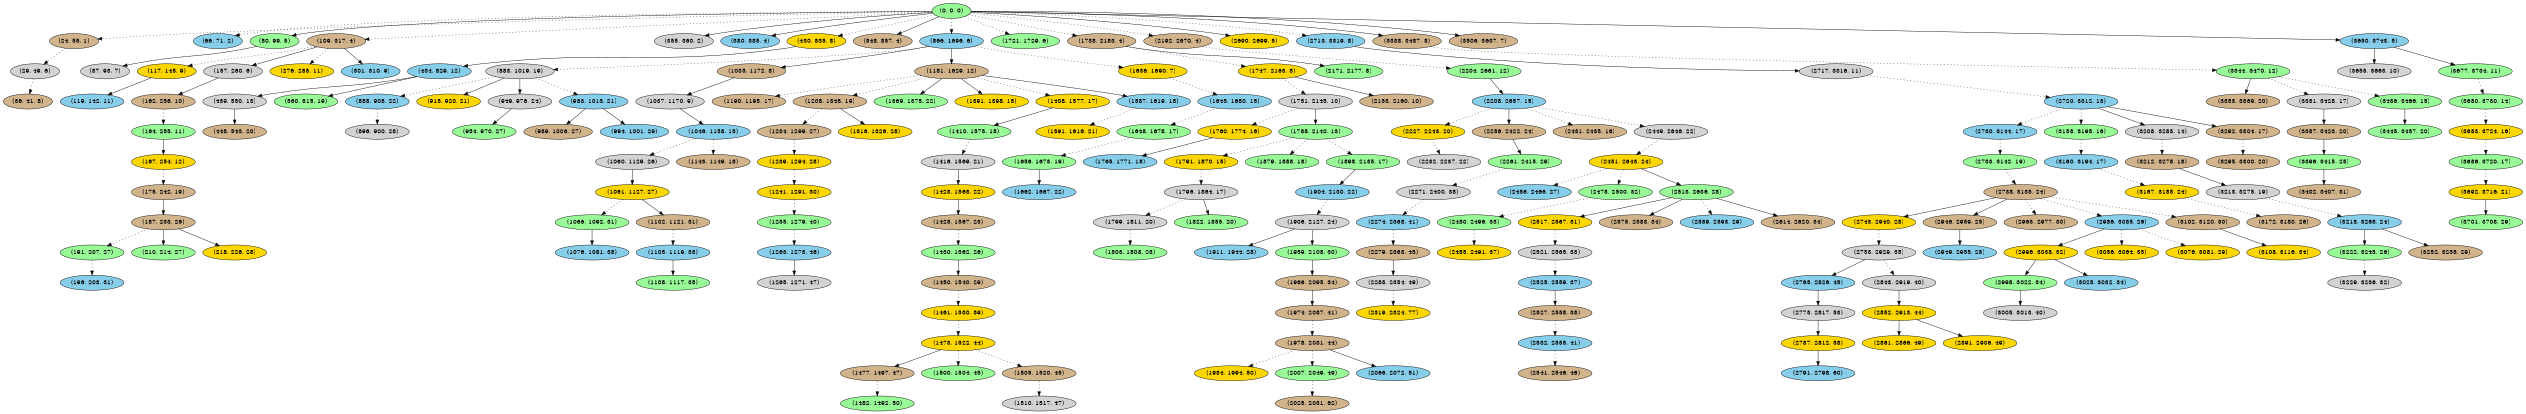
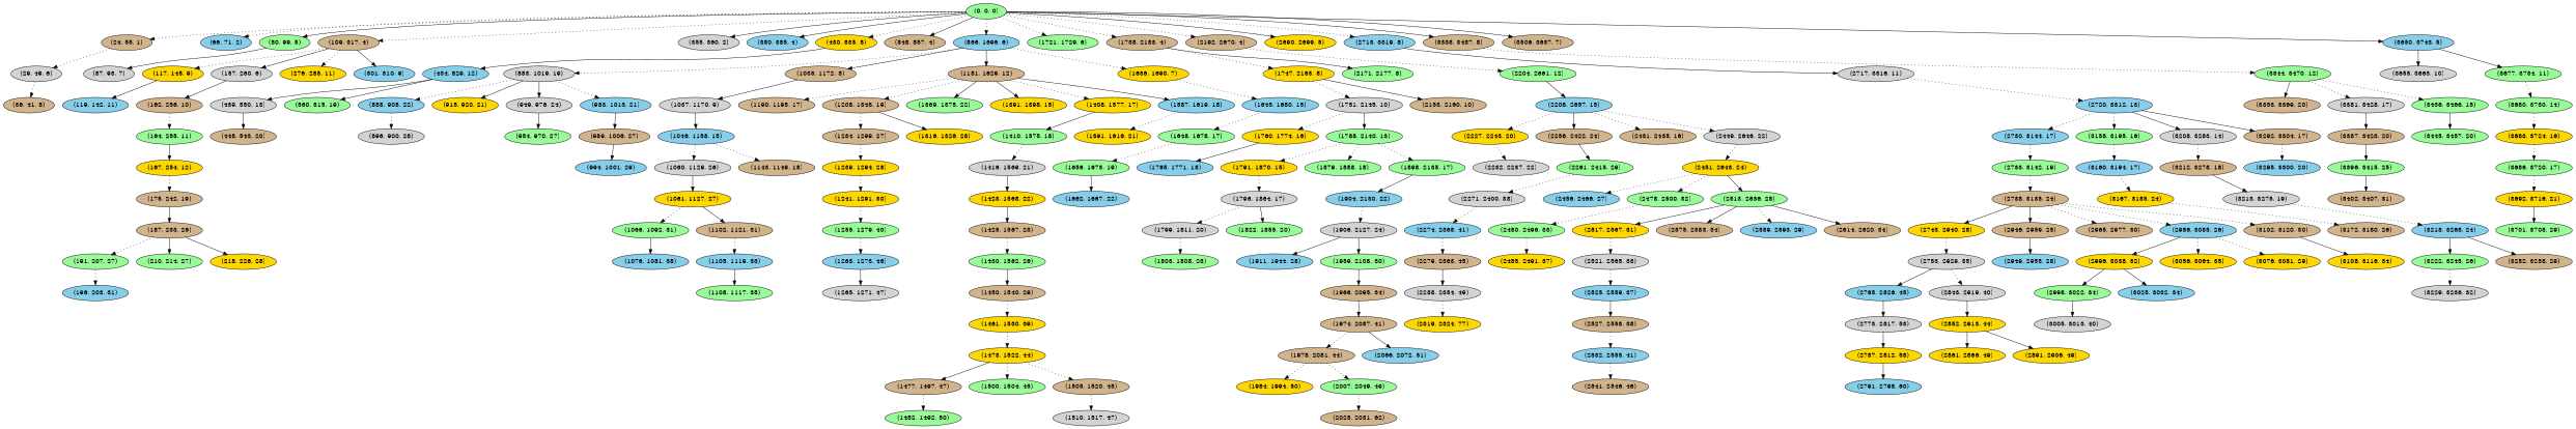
  digraph {
    node [fillcolor=tan style=filled]
    edge [style=dotted]
    "(0, 0, 0)" [fillcolor=palegreen]
    "(24, 55, 1)"
    "(66, 71, 2)" [fillcolor=skyblue]
    "(80, 99, 5)" [fillcolor=palegreen]
    "(109, 317, 4)"
    "(355, 360, 2)" [fillcolor=lightgrey]
    "(380, 385, 4)" [fillcolor=skyblue]
    "(430, 835, 8)" [fillcolor=gold]
    "(848, 857, 4)"
    "(866, 1696, 6)" [fillcolor=skyblue]
    "(1721, 1729, 6)" [fillcolor=palegreen]
    "(1738, 2183, 4)"
    "(2192, 2670, 4)"
    "(2690, 2699, 5)" [fillcolor=gold]
    "(2713, 3319, 8)" [fillcolor=skyblue]
    "(3338, 3487, 8)"
    "(3506, 3637, 7)"
    "(3650, 3743, 5)" [fillcolor=skyblue]
    "(29, 49, 6)" [fillcolor=lightgrey]
    "(87, 93, 7)" [fillcolor=lightgrey]
    "(117, 145, 9)" [fillcolor=gold]
    "(157, 260, 6)" [fillcolor=lightgrey]
    "(276, 285, 11)" [fillcolor=gold]
    "(301, 310, 9)" [fillcolor=skyblue]
    "(434, 829, 12)" [fillcolor=skyblue]
    "(883, 1019, 19)" [fillcolor=lightgrey]
    "(1035, 1172, 8)"
    "(1181, 1629, 12)"
    "(1636, 1690, 7)" [fillcolor=gold]
    "(1747, 2163, 8)" [fillcolor=gold]
    "(2171, 2177, 8)" [fillcolor=palegreen]
    "(2204, 2661, 12)" [fillcolor=palegreen]
    "(2717, 3316, 11)" [fillcolor=lightgrey]
    "(3344, 3470, 12)" [fillcolor=palegreen]
    "(3655, 3663, 10)" [fillcolor=lightgrey]
    "(3677, 3734, 11)" [fillcolor=palegreen]
    "(36, 41, 8)"
    "(119, 142, 11)" [fillcolor=skyblue]
    "(162, 256, 10)"
    "(164, 255, 11)" [fillcolor=palegreen]
    "(167, 254, 12)" [fillcolor=gold]
    "(175, 242, 19)"
    "(187, 233, 26)"
    "(191, 207, 27)" [fillcolor=palegreen]
    "(210, 214, 27)" [fillcolor=palegreen]
    "(218, 226, 28)" [fillcolor=gold]
    "(196, 203, 31)" [fillcolor=skyblue]
    "(439, 550, 13)" [fillcolor=lightgrey]
    "(560, 815, 19)" [fillcolor=palegreen]
    "(448, 543, 20)"
    "(888, 908, 22)" [fillcolor=skyblue]
    "(915, 920, 21)" [fillcolor=gold]
    "(949, 976, 24)" [fillcolor=lightgrey]
    "(983, 1013, 21)" [fillcolor=skyblue]
    "(1037, 1170, 9)" [fillcolor=lightgrey]
    "(1190, 1195, 17)"
    "(1208, 1348, 19)"
    "(1369, 1375, 22)" [fillcolor=palegreen]
    "(1391, 1398, 15)" [fillcolor=gold]
    "(1408, 1577, 17)" [fillcolor=gold]
    "(1587, 1619, 18)" [fillcolor=skyblue]
    "(1645, 1680, 15)" [fillcolor=skyblue]
    "(896, 900, 28)" [fillcolor=lightgrey]
    "(954, 970, 27)" [fillcolor=palegreen]
    "(989, 1006, 27)"
    "(994, 1001, 29)" [fillcolor=skyblue]
    "(1046, 1158, 15)" [fillcolor=skyblue]
    "(1060, 1129, 26)" [fillcolor=lightgrey]
    "(1143, 1149, 18)"
    "(1061, 1127, 27)" [fillcolor=gold]
    "(1066, 1092, 31)" [fillcolor=palegreen]
    "(1102, 1121, 31)"
    "(1076, 1081, 38)" [fillcolor=skyblue]
    "(1105, 1119, 33)" [fillcolor=skyblue]
    "(1108, 1117, 35)" [fillcolor=palegreen]
    "(1234, 1299, 27)"
    "(1316, 1326, 28)" [fillcolor=gold]
    "(1410, 1575, 18)" [fillcolor=palegreen]
    "(1591, 1616, 21)" [fillcolor=gold]
    "(1239, 1294, 28)" [fillcolor=gold]
    "(1241, 1291, 30)" [fillcolor=gold]
    "(1255, 1279, 40)" [fillcolor=palegreen]
    "(1263, 1273, 46)" [fillcolor=skyblue]
    "(1265, 1271, 47)" [fillcolor=lightgrey]
    "(1416, 1569, 21)" [fillcolor=lightgrey]
    "(1423, 1568, 22)" [fillcolor=gold]
    "(1425, 1567, 23)"
    "(1430, 1562, 26)" [fillcolor=palegreen]
    "(1450, 1540, 29)"
    "(1461, 1530, 39)" [fillcolor=gold]
    "(1473, 1522, 44)" [fillcolor=gold]
    "(1477, 1497, 47)"
    "(1500, 1504, 45)" [fillcolor=palegreen]
    "(1505, 1520, 45)"
    "(1482, 1492, 50)" [fillcolor=palegreen]
    "(1510, 1517, 47)" [fillcolor=lightgrey]
    "(1648, 1678, 17)" [fillcolor=palegreen]
    "(1656, 1673, 19)" [fillcolor=palegreen]
    "(1662, 1667, 22)" [fillcolor=skyblue]
    "(1751, 2145, 10)" [fillcolor=lightgrey]
    "(2153, 2160, 10)"
    "(1760, 1774, 16)" [fillcolor=gold]
    "(1788, 2140, 13)" [fillcolor=palegreen]
    "(1765, 1771, 18)" [fillcolor=skyblue]
    "(1791, 1870, 15)" [fillcolor=gold]
    "(1879, 1888, 18)" [fillcolor=palegreen]
    "(1898, 2135, 17)" [fillcolor=palegreen]
    "(1796, 1864, 17)" [fillcolor=lightgrey]
    "(1904, 2130, 22)" [fillcolor=skyblue]
    "(1799, 1811, 20)" [fillcolor=lightgrey]
    "(1822, 1855, 20)" [fillcolor=palegreen]
    "(1803, 1808, 23)" [fillcolor=palegreen]
    "(1906, 2127, 24)" [fillcolor=lightgrey]
    "(1911, 1944, 28)" [fillcolor=skyblue]
    "(1959, 2108, 30)" [fillcolor=palegreen]
    "(1966, 2095, 34)"
    "(1974, 2087, 41)"
    "(1978, 2081, 44)"
    "(1984, 1994, 50)" [fillcolor=gold]
    "(2007, 2049, 49)" [fillcolor=palegreen]
    "(2066, 2072, 51)" [fillcolor=skyblue]
    "(2025, 2031, 62)"
    "(2208, 2657, 15)" [fillcolor=skyblue]
    "(2227, 2243, 20)" [fillcolor=gold]
    "(2256, 2422, 24)"
    "(2431, 2435, 16)"
    "(2449, 2646, 22)" [fillcolor=lightgrey]
    "(2232, 2237, 22)" [fillcolor=lightgrey]
    "(2261, 2415, 29)" [fillcolor=palegreen]
    "(2451, 2643, 24)" [fillcolor=gold]
    "(2271, 2400, 38)" [fillcolor=lightgrey]
    "(2274, 2368, 41)" [fillcolor=skyblue]
    "(2279, 2363, 45)"
    "(2288, 2354, 49)" [fillcolor=lightgrey]
    "(2319, 2324, 77)" [fillcolor=gold]
    "(2456, 2466, 27)" [fillcolor=skyblue]
    "(2478, 2500, 32)" [fillcolor=palegreen]
    "(2513, 2636, 28)" [fillcolor=palegreen]
    "(2480, 2496, 33)" [fillcolor=palegreen]
    "(2517, 2567, 31)" [fillcolor=gold]
    "(2575, 2583, 34)"
    "(2589, 2593, 29)" [fillcolor=skyblue]
    "(2614, 2620, 34)"
    "(2485, 2491, 37)" [fillcolor=gold]
    "(2521, 2565, 33)" [fillcolor=lightgrey]
    "(2525, 2559, 37)" [fillcolor=skyblue]
    "(2527, 2558, 38)"
    "(2532, 2555, 41)" [fillcolor=skyblue]
    "(2541, 2546, 46)"
    "(2720, 3312, 13)" [fillcolor=skyblue]
    "(2730, 3144, 17)" [fillcolor=skyblue]
    "(3158, 3195, 16)" [fillcolor=palegreen]
    "(3208, 3283, 14)" [fillcolor=lightgrey]
    "(3292, 3304, 17)"
    "(2733, 3142, 19)" [fillcolor=palegreen]
    "(3160, 3194, 17)" [fillcolor=skyblue]
    "(3212, 3278, 18)"
-   "(3295, 3300, 20)"
+   "(3295, 3300, 20)" [fillcolor=skyblue]
    "(2738, 3135, 24)"
    "(2743, 2940, 28)" [fillcolor=gold]
    "(2946, 2959, 25)"
    "(2965, 2977, 30)"
    "(2986, 3085, 26)" [fillcolor=skyblue]
    "(3102, 3120, 30)"
    "(2753, 2929, 35)" [fillcolor=lightgrey]
    "(2949, 2955, 28)" [fillcolor=skyblue]
    "(2996, 3038, 32)" [fillcolor=gold]
    "(3056, 3064, 35)" [fillcolor=gold]
    "(3076, 3081, 29)" [fillcolor=gold]
    "(3108, 3116, 34)" [fillcolor=gold]
    "(2765, 2826, 45)" [fillcolor=skyblue]
    "(2843, 2919, 40)" [fillcolor=lightgrey]
    "(2773, 2817, 53)" [fillcolor=lightgrey]
    "(2852, 2913, 44)" [fillcolor=gold]
    "(2787, 2812, 58)" [fillcolor=gold]
    "(2791, 2798, 60)" [fillcolor=skyblue]
    "(2861, 2866, 49)" [fillcolor=gold]
    "(2891, 2906, 49)" [fillcolor=gold]
    "(2998, 3022, 34)" [fillcolor=palegreen]
    "(3025, 3032, 34)" [fillcolor=skyblue]
    "(3005, 3013, 40)" [fillcolor=lightgrey]
    "(3167, 3185, 24)" [fillcolor=gold]
    "(3172, 3180, 26)"
    "(3213, 3275, 19)" [fillcolor=lightgrey]
    "(3218, 3268, 24)" [fillcolor=skyblue]
    "(3222, 3245, 26)" [fillcolor=palegreen]
    "(3252, 3258, 29)"
    "(3229, 3236, 32)" [fillcolor=lightgrey]
    "(3353, 3369, 20)"
    "(3381, 3428, 17)" [fillcolor=lightgrey]
    "(3436, 3466, 15)" [fillcolor=palegreen]
    "(3387, 3423, 20)"
    "(3445, 3457, 20)" [fillcolor=palegreen]
    "(3396, 3415, 25)" [fillcolor=palegreen]
    "(3402, 3407, 31)"
    "(3680, 3730, 14)" [fillcolor=palegreen]
    "(3683, 3724, 16)" [fillcolor=gold]
    "(3686, 3720, 17)" [fillcolor=palegreen]
    "(3692, 3716, 21)" [fillcolor=gold]
    "(3701, 3708, 29)" [fillcolor=palegreen]
    "(0, 0, 0)" -> "(24, 55, 1)"
    "(0, 0, 0)" -> "(66, 71, 2)"
    "(0, 0, 0)" -> "(80, 99, 5)" [style=solid]
    "(0, 0, 0)" -> "(109, 317, 4)"
    "(0, 0, 0)" -> "(355, 360, 2)" [style=solid]
    "(0, 0, 0)" -> "(380, 385, 4)" [style=solid]
    "(0, 0, 0)" -> "(430, 835, 8)"
    "(0, 0, 0)" -> "(848, 857, 4)" [style=solid]
    "(0, 0, 0)" -> "(866, 1696, 6)"
    "(0, 0, 0)" -> "(1721, 1729, 6)"
    "(0, 0, 0)" -> "(1738, 2183, 4)"
    "(0, 0, 0)" -> "(2192, 2670, 4)"
    "(0, 0, 0)" -> "(2690, 2699, 5)" [style=solid]
    "(0, 0, 0)" -> "(2713, 3319, 8)"
    "(0, 0, 0)" -> "(3338, 3487, 8)" [style=solid]
    "(0, 0, 0)" -> "(3506, 3637, 7)" [style=solid]
    "(0, 0, 0)" -> "(3650, 3743, 5)" [style=solid]
    "(24, 55, 1)" -> "(29, 49, 6)"
    "(80, 99, 5)" -> "(87, 93, 7)" [style=solid]
    "(109, 317, 4)" -> "(117, 145, 9)"
    "(109, 317, 4)" -> "(157, 260, 6)" [style=solid]
    "(109, 317, 4)" -> "(276, 285, 11)"
    "(109, 317, 4)" -> "(301, 310, 9)" [style=solid]
    "(430, 835, 8)" -> "(434, 829, 12)" [style=solid]
    "(866, 1696, 6)" -> "(883, 1019, 19)"
    "(866, 1696, 6)" -> "(1035, 1172, 8)" [style=solid]
    "(866, 1696, 6)" -> "(1181, 1629, 12)" [style=solid]
    "(866, 1696, 6)" -> "(1636, 1690, 7)"
    "(1738, 2183, 4)" -> "(1747, 2163, 8)"
    "(1738, 2183, 4)" -> "(2171, 2177, 8)" [style=solid]
    "(2192, 2670, 4)" -> "(2204, 2661, 12)"
    "(2713, 3319, 8)" -> "(2717, 3316, 11)" [style=solid]
    "(3338, 3487, 8)" -> "(3344, 3470, 12)"
    "(3650, 3743, 5)" -> "(3655, 3663, 10)" [style=solid]
    "(3650, 3743, 5)" -> "(3677, 3734, 11)" [style=solid]
    "(29, 49, 6)" -> "(36, 41, 8)"
    "(117, 145, 9)" -> "(119, 142, 11)" [style=solid]
    "(157, 260, 6)" -> "(162, 256, 10)" [style=solid]
    "(434, 829, 12)" -> "(439, 550, 13)" [style=solid]
    "(434, 829, 12)" -> "(560, 815, 19)" [style=solid]
    "(883, 1019, 19)" -> "(888, 908, 22)"
    "(883, 1019, 19)" -> "(915, 920, 21)" [style=solid]
    "(883, 1019, 19)" -> "(949, 976, 24)" [style=solid]
    "(883, 1019, 19)" -> "(983, 1013, 21)"
    "(1035, 1172, 8)" -> "(1037, 1170, 9)" [style=solid]
    "(1181, 1629, 12)" -> "(1190, 1195, 17)"
    "(1181, 1629, 12)" -> "(1208, 1348, 19)"
    "(1181, 1629, 12)" -> "(1369, 1375, 22)" [style=solid]
    "(1181, 1629, 12)" -> "(1391, 1398, 15)" [style=solid]
    "(1181, 1629, 12)" -> "(1408, 1577, 17)"
    "(1181, 1629, 12)" -> "(1587, 1619, 18)" [style=solid]
    "(1636, 1690, 7)" -> "(1645, 1680, 15)"
    "(1747, 2163, 8)" -> "(1751, 2145, 10)"
    "(1747, 2163, 8)" -> "(2153, 2160, 10)" [style=solid]
    "(2204, 2661, 12)" -> "(2208, 2657, 15)" [style=solid]
    "(2717, 3316, 11)" -> "(2720, 3312, 13)"
    "(3344, 3470, 12)" -> "(3353, 3369, 20)" [style=solid]
    "(3344, 3470, 12)" -> "(3381, 3428, 17)"
    "(3344, 3470, 12)" -> "(3436, 3466, 15)"
    "(3677, 3734, 11)" -> "(3680, 3730, 14)"
    "(162, 256, 10)" -> "(164, 255, 11)"
    "(164, 255, 11)" -> "(167, 254, 12)" [style=solid]
    "(167, 254, 12)" -> "(175, 242, 19)"
    "(175, 242, 19)" -> "(187, 233, 26)" [style=solid]
    "(187, 233, 26)" -> "(191, 207, 27)"
    "(187, 233, 26)" -> "(210, 214, 27)" [style=solid]
    "(187, 233, 26)" -> "(218, 226, 28)" [style=solid]
    "(191, 207, 27)" -> "(196, 203, 31)"
    "(439, 550, 13)" -> "(448, 543, 20)" [style=solid]
    "(888, 908, 22)" -> "(896, 900, 28)"
    "(949, 976, 24)" -> "(954, 970, 27)" [style=solid]
    "(983, 1013, 21)" -> "(989, 1006, 27)" [style=solid]
    "(1037, 1170, 9)" -> "(1046, 1158, 15)" [style=solid]
    "(1208, 1348, 19)" -> "(1234, 1299, 27)"
    "(1208, 1348, 19)" -> "(1316, 1326, 28)" [style=solid]
    "(1408, 1577, 17)" -> "(1410, 1575, 18)" [style=solid]
    "(1587, 1619, 18)" -> "(1591, 1616, 21)"
    "(1645, 1680, 15)" -> "(1648, 1678, 17)"
-   "(983, 1013, 21)" -> "(994, 1001, 29)" [style=solid]
+   "(989, 1006, 27)" -> "(994, 1001, 29)" [style=solid]
    "(1046, 1158, 15)" -> "(1060, 1129, 26)"
    "(1046, 1158, 15)" -> "(1143, 1149, 18)"
    "(1060, 1129, 26)" -> "(1061, 1127, 27)" [style=solid]
    "(1061, 1127, 27)" -> "(1066, 1092, 31)"
    "(1061, 1127, 27)" -> "(1102, 1121, 31)" [style=solid]
    "(1066, 1092, 31)" -> "(1076, 1081, 38)" [style=solid]
    "(1102, 1121, 31)" -> "(1105, 1119, 33)"
    "(1105, 1119, 33)" -> "(1108, 1117, 35)" [style=solid]
    "(1234, 1299, 27)" -> "(1239, 1294, 28)"
    "(1410, 1575, 18)" -> "(1416, 1569, 21)"
    "(1239, 1294, 28)" -> "(1241, 1291, 30)"
    "(1241, 1291, 30)" -> "(1255, 1279, 40)"
    "(1255, 1279, 40)" -> "(1263, 1273, 46)"
    "(1263, 1273, 46)" -> "(1265, 1271, 47)" [style=solid]
    "(1416, 1569, 21)" -> "(1423, 1568, 22)" [style=solid]
    "(1423, 1568, 22)" -> "(1425, 1567, 23)" [style=solid]
    "(1425, 1567, 23)" -> "(1430, 1562, 26)"
    "(1430, 1562, 26)" -> "(1450, 1540, 29)" [style=solid]
    "(1450, 1540, 29)" -> "(1461, 1530, 39)"
    "(1461, 1530, 39)" -> "(1473, 1522, 44)"
    "(1473, 1522, 44)" -> "(1477, 1497, 47)" [style=solid]
    "(1473, 1522, 44)" -> "(1500, 1504, 45)"
    "(1473, 1522, 44)" -> "(1505, 1520, 45)"
    "(1477, 1497, 47)" -> "(1482, 1492, 50)"
    "(1505, 1520, 45)" -> "(1510, 1517, 47)"
    "(1648, 1678, 17)" -> "(1656, 1673, 19)"
    "(1656, 1673, 19)" -> "(1662, 1667, 22)" [style=solid]
    "(1751, 2145, 10)" -> "(1760, 1774, 16)"
    "(1751, 2145, 10)" -> "(1788, 2140, 13)" [style=solid]
    "(1760, 1774, 16)" -> "(1765, 1771, 18)" [style=solid]
    "(1788, 2140, 13)" -> "(1791, 1870, 15)"
    "(1788, 2140, 13)" -> "(1879, 1888, 18)"
    "(1788, 2140, 13)" -> "(1898, 2135, 17)"
    "(1791, 1870, 15)" -> "(1796, 1864, 17)"
    "(1898, 2135, 17)" -> "(1904, 2130, 22)" [style=solid]
    "(1796, 1864, 17)" -> "(1799, 1811, 20)"
    "(1796, 1864, 17)" -> "(1822, 1855, 20)" [style=solid]
    "(1904, 2130, 22)" -> "(1906, 2127, 24)"
    "(1799, 1811, 20)" -> "(1803, 1808, 23)"
    "(1906, 2127, 24)" -> "(1911, 1944, 28)" [style=solid]
    "(1906, 2127, 24)" -> "(1959, 2108, 30)" [style=solid]
    "(1959, 2108, 30)" -> "(1966, 2095, 34)" [style=solid]
    "(1966, 2095, 34)" -> "(1974, 2087, 41)" [style=solid]
    "(1974, 2087, 41)" -> "(1978, 2081, 44)"
    "(1978, 2081, 44)" -> "(1984, 1994, 50)"
    "(1978, 2081, 44)" -> "(2007, 2049, 49)"
-   "(1978, 2081, 44)" -> "(2066, 2072, 51)" [style=solid]
+   "(1974, 2087, 41)" -> "(2066, 2072, 51)" [style=solid]
    "(2007, 2049, 49)" -> "(2025, 2031, 62)"
    "(2208, 2657, 15)" -> "(2227, 2243, 20)"
    "(2208, 2657, 15)" -> "(2256, 2422, 24)" [style=solid]
    "(2208, 2657, 15)" -> "(2431, 2435, 16)"
    "(2208, 2657, 15)" -> "(2449, 2646, 22)"
    "(2227, 2243, 20)" -> "(2232, 2237, 22)"
    "(2256, 2422, 24)" -> "(2261, 2415, 29)" [style=solid]
    "(2449, 2646, 22)" -> "(2451, 2643, 24)"
    "(2261, 2415, 29)" -> "(2271, 2400, 38)"
    "(2451, 2643, 24)" -> "(2456, 2466, 27)"
    "(2451, 2643, 24)" -> "(2478, 2500, 32)"
    "(2451, 2643, 24)" -> "(2513, 2636, 28)" [style=solid]
    "(2271, 2400, 38)" -> "(2274, 2368, 41)"
    "(2274, 2368, 41)" -> "(2279, 2363, 45)"
    "(2279, 2363, 45)" -> "(2288, 2354, 49)" [style=solid]
    "(2288, 2354, 49)" -> "(2319, 2324, 77)"
    "(2478, 2500, 32)" -> "(2480, 2496, 33)"
    "(2513, 2636, 28)" -> "(2517, 2567, 31)" [style=solid]
    "(2513, 2636, 28)" -> "(2575, 2583, 34)" [style=solid]
    "(2513, 2636, 28)" -> "(2589, 2593, 29)"
    "(2513, 2636, 28)" -> "(2614, 2620, 34)" [style=solid]
    "(2480, 2496, 33)" -> "(2485, 2491, 37)"
    "(2517, 2567, 31)" -> "(2521, 2565, 33)"
    "(2521, 2565, 33)" -> "(2525, 2559, 37)"
    "(2525, 2559, 37)" -> "(2527, 2558, 38)" [style=solid]
    "(2527, 2558, 38)" -> "(2532, 2555, 41)"
    "(2532, 2555, 41)" -> "(2541, 2546, 46)"
    "(2720, 3312, 13)" -> "(2730, 3144, 17)"
    "(2720, 3312, 13)" -> "(3158, 3195, 16)"
    "(2720, 3312, 13)" -> "(3208, 3283, 14)" [style=solid]
    "(2720, 3312, 13)" -> "(3292, 3304, 17)" [style=solid]
    "(2730, 3144, 17)" -> "(2733, 3142, 19)"
    "(3158, 3195, 16)" -> "(3160, 3194, 17)"
    "(3208, 3283, 14)" -> "(3212, 3278, 18)"
    "(3292, 3304, 17)" -> "(3295, 3300, 20)"
    "(2733, 3142, 19)" -> "(2738, 3135, 24)"
    "(3160, 3194, 17)" -> "(3167, 3185, 24)"
    "(3212, 3278, 18)" -> "(3213, 3275, 19)" [style=solid]
    "(2738, 3135, 24)" -> "(2743, 2940, 28)" [style=solid]
    "(2738, 3135, 24)" -> "(2946, 2959, 25)" [style=solid]
    "(2738, 3135, 24)" -> "(2965, 2977, 30)"
    "(2738, 3135, 24)" -> "(2986, 3085, 26)"
    "(2738, 3135, 24)" -> "(3102, 3120, 30)"
    "(2743, 2940, 28)" -> "(2753, 2929, 35)"
    "(2946, 2959, 25)" -> "(2949, 2955, 28)" [style=solid]
    "(2986, 3085, 26)" -> "(2996, 3038, 32)" [style=solid]
    "(2986, 3085, 26)" -> "(3056, 3064, 35)"
    "(2986, 3085, 26)" -> "(3076, 3081, 29)"
    "(3102, 3120, 30)" -> "(3108, 3116, 34)" [style=solid]
    "(2753, 2929, 35)" -> "(2765, 2826, 45)" [style=solid]
    "(2753, 2929, 35)" -> "(2843, 2919, 40)"
    "(2996, 3038, 32)" -> "(2998, 3022, 34)" [style=solid]
    "(2996, 3038, 32)" -> "(3025, 3032, 34)" [style=solid]
    "(2765, 2826, 45)" -> "(2773, 2817, 53)" [style=solid]
    "(2843, 2919, 40)" -> "(2852, 2913, 44)" [style=solid]
    "(2773, 2817, 53)" -> "(2787, 2812, 58)" [style=solid]
    "(2852, 2913, 44)" -> "(2861, 2866, 49)" [style=solid]
    "(2852, 2913, 44)" -> "(2891, 2906, 49)" [style=solid]
    "(2787, 2812, 58)" -> "(2791, 2798, 60)" [style=solid]
    "(2998, 3022, 34)" -> "(3005, 3013, 40)" [style=solid]
    "(3167, 3185, 24)" -> "(3172, 3180, 26)"
    "(3213, 3275, 19)" -> "(3218, 3268, 24)"
    "(3218, 3268, 24)" -> "(3222, 3245, 26)" [style=solid]
    "(3218, 3268, 24)" -> "(3252, 3258, 29)" [style=solid]
    "(3222, 3245, 26)" -> "(3229, 3236, 32)"
    "(3381, 3428, 17)" -> "(3387, 3423, 20)" [style=solid]
    "(3436, 3466, 15)" -> "(3445, 3457, 20)" [style=solid]
    "(3387, 3423, 20)" -> "(3396, 3415, 25)" [style=solid]
    "(3396, 3415, 25)" -> "(3402, 3407, 31)" [style=solid]
    "(3680, 3730, 14)" -> "(3683, 3724, 16)"
    "(3683, 3724, 16)" -> "(3686, 3720, 17)"
    "(3686, 3720, 17)" -> "(3692, 3716, 21)"
    "(3692, 3716, 21)" -> "(3701, 3708, 29)" [style=solid]
  }
